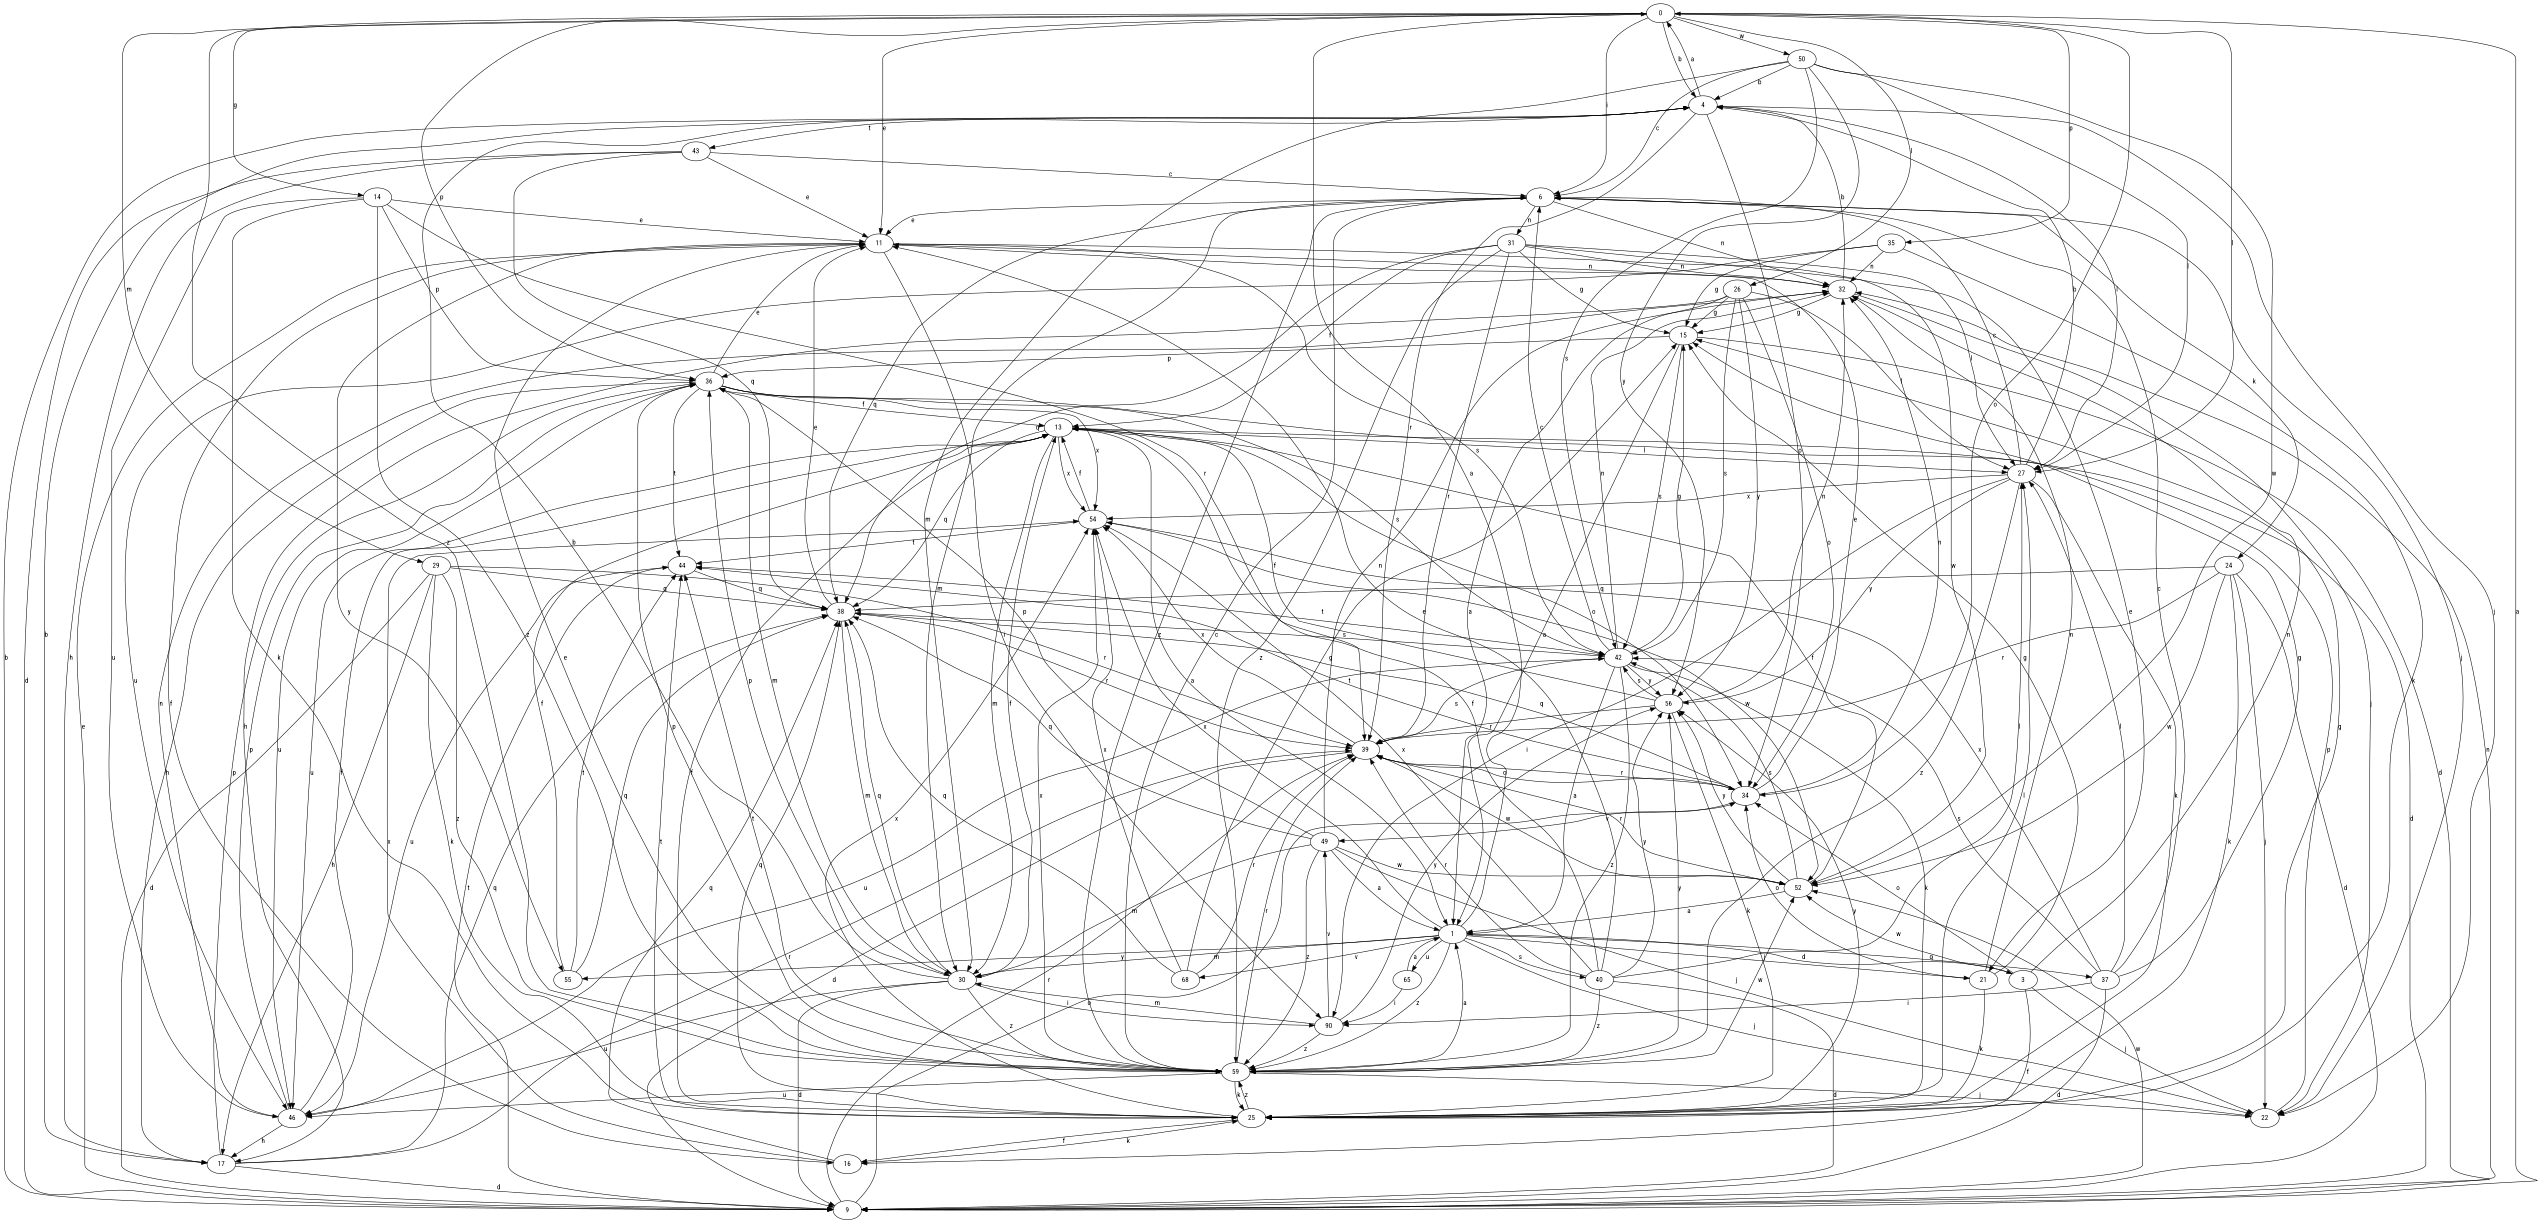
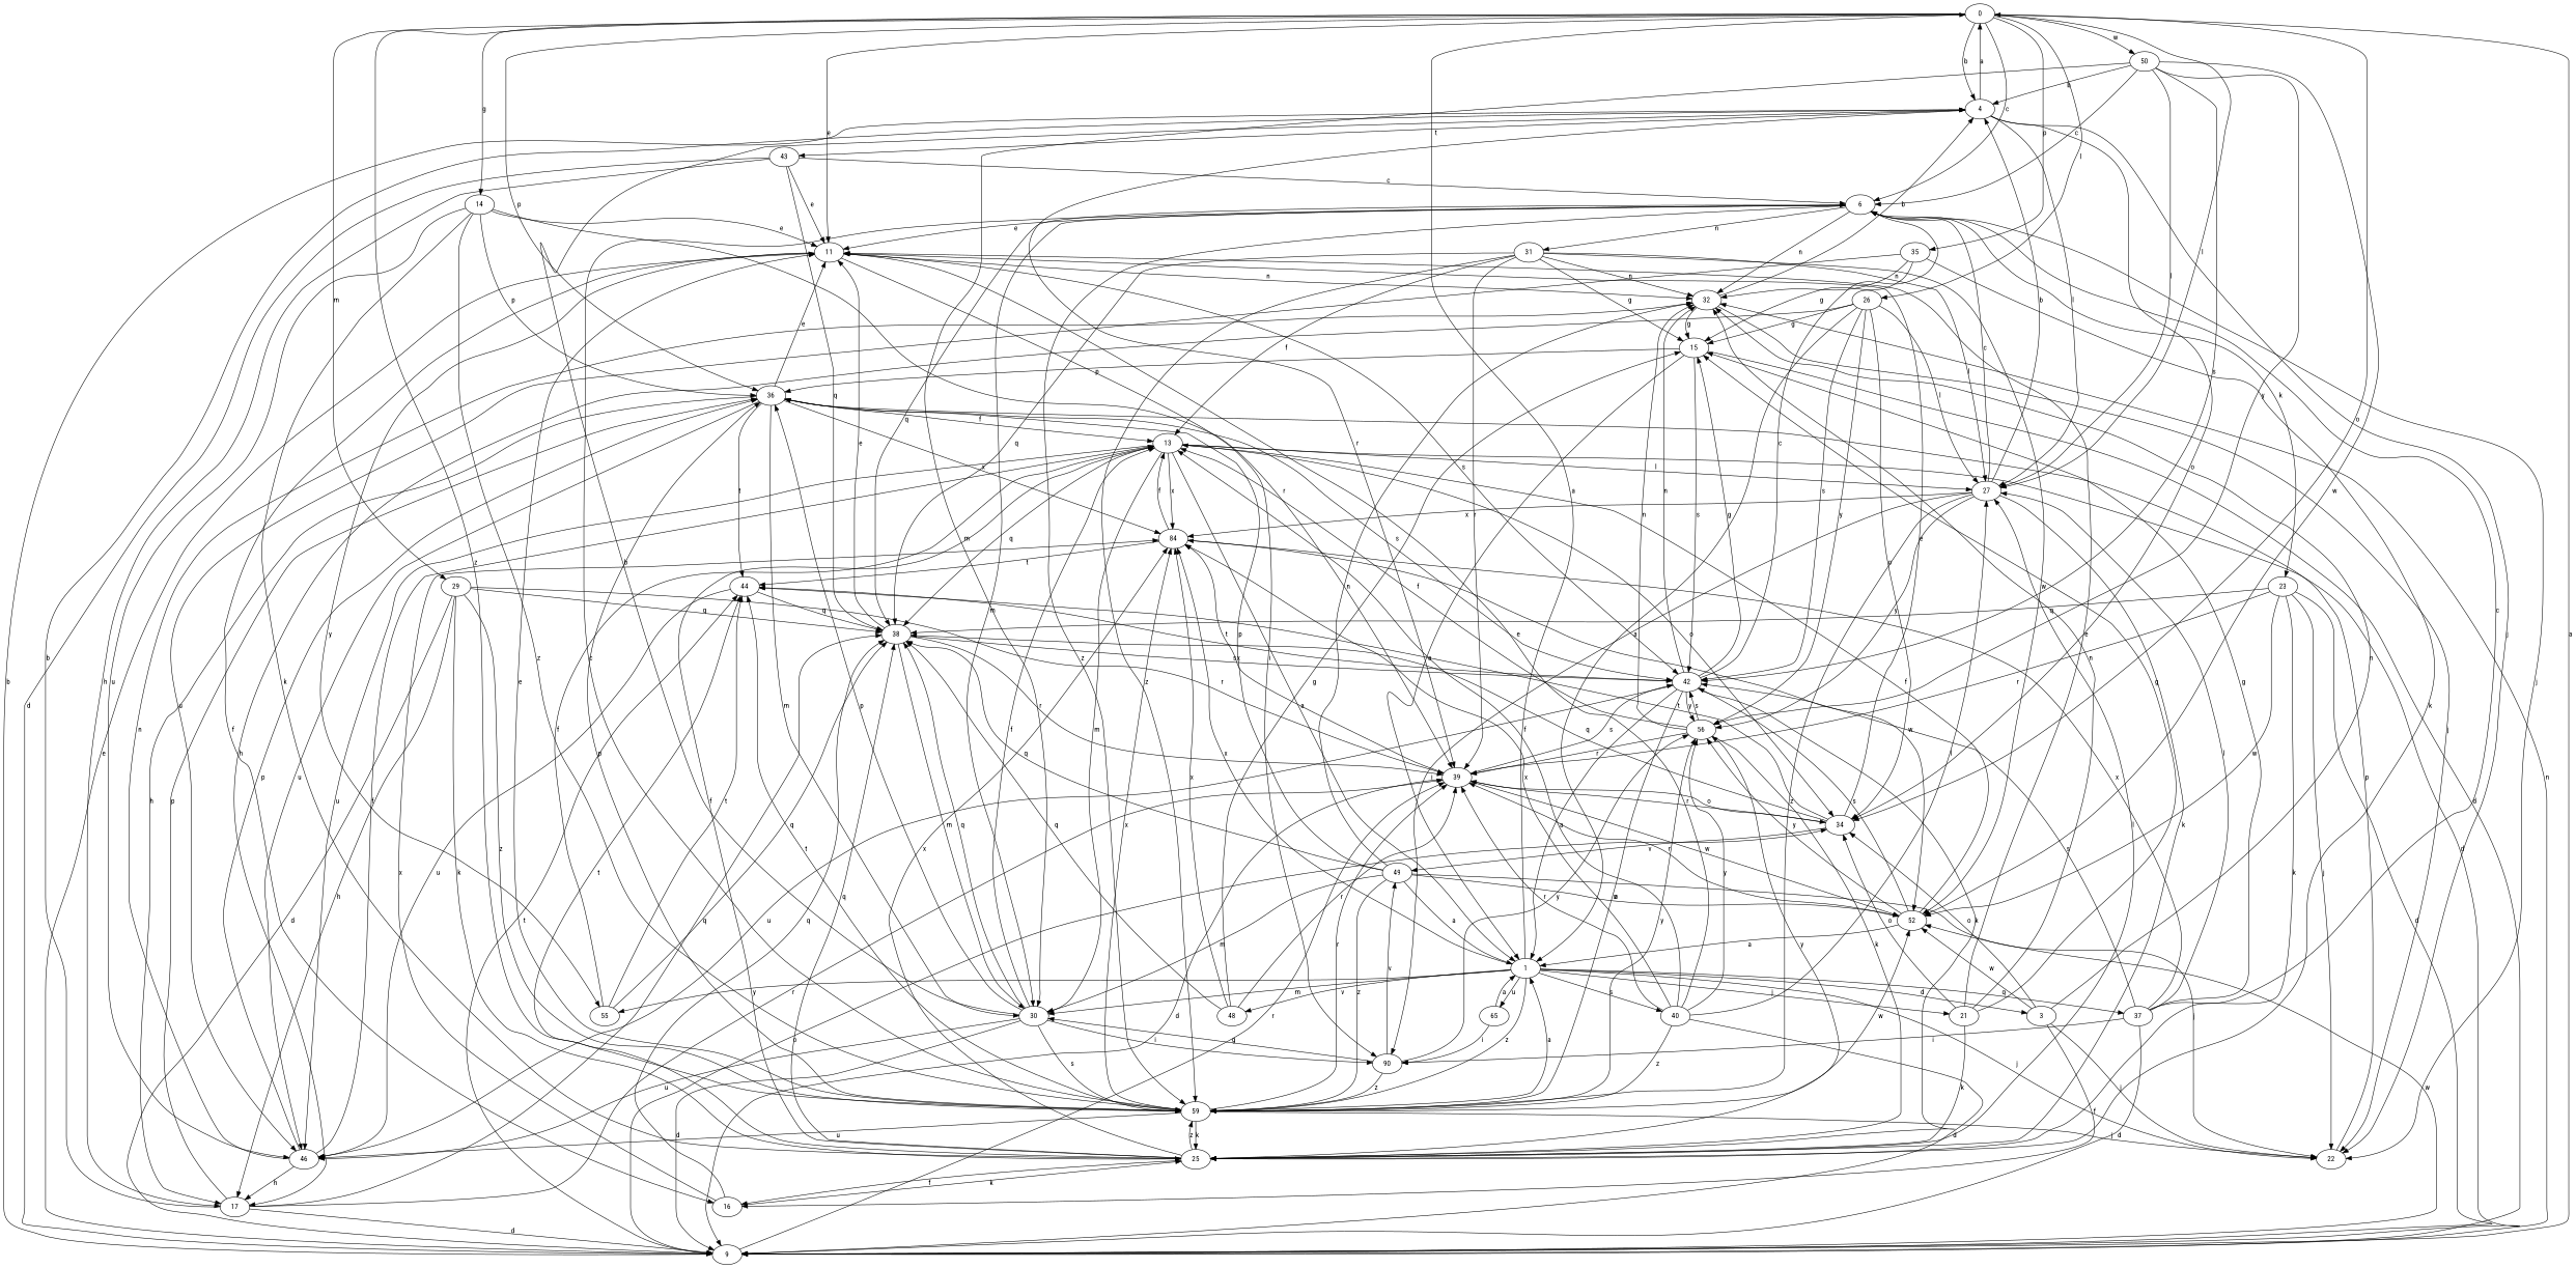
  strict digraph {
    fontname="Roboto Condensed"
    node [fontname="Roboto Condensed"]
    edge [fontname="Roboto Condensed"]
    0
    4
    6
    11
    14
    26
    27
    29
    34
    35
    36
    50
    59
    22
    39
    43
    30
-   24
+   24 [label=23]
    31
    32
    38
    55
    n23 [label=16]
    n24 [label=90]
    42
    25
    46
    1
    15
    17
    56
-   54
+   54 [label=84]
    9
    44
    49
    13
    52
    n38 [label=3]
    21
    37
    40
    n42 [label=65]
-   48 [label=68]
+   48
    0 -> 4 [label=b]
-   0 -> 6 [label=i]
+   0 -> 6 [label=c]
    0 -> 11 [label=e]
    0 -> 14 [label=g]
    0 -> 26 [label=l]
    0 -> 27 [label=l]
    0 -> 29 [label=m]
    0 -> 34 [label=o]
    0 -> 35 [label=p]
    0 -> 36 [label=p]
    0 -> 50 [label=w]
    0 -> 59 [label=z]
    4 -> 0 [label=a]
    4 -> 27 [label=l]
    4 -> 34 [label=o]
    4 -> 22 [label=j]
    4 -> 39 [label=r]
    4 -> 43 [label=t]
    6 -> 11 [label=e]
    6 -> 59 [label=z]
    6 -> 22 [label=j]
    6 -> 30 [label=m]
    6 -> 24 [label=k]
    6 -> 31 [label=n]
    6 -> 32 [label=n]
    6 -> 38 [label=q]
    11 -> 32 [label=n]
    11 -> 55 [label=y]
    11 -> n23 [label=f]
    11 -> n24 [label=i]
    11 -> 42 [label=s]
    14 -> 11 [label=e]
    14 -> 36 [label=p]
    14 -> 59 [label=z]
    14 -> 39 [label=r]
    14 -> 25 [label=k]
    14 -> 46 [label=u]
    26 -> 27 [label=l]
    26 -> 34 [label=o]
    26 -> 42 [label=s]
    26 -> 1 [label=a]
    26 -> 15 [label=g]
    26 -> 17 [label=h]
    26 -> 56 [label=y]
    27 -> 4 [label=b]
    27 -> 6 [label=c]
    27 -> 59 [label=z]
    27 -> n24 [label=i]
    27 -> 25 [label=k]
    27 -> 56 [label=y]
    27 -> 54 [label=x]
    29 -> 59 [label=z]
    29 -> 39 [label=r]
    29 -> 38 [label=q]
    29 -> 25 [label=k]
    29 -> 17 [label=h]
    29 -> 9 [label=d]
    34 -> 11 [label=e]
    34 -> 39 [label=r]
-   34 -> 32 [label=n]
    34 -> 38 [label=q]
    34 -> 44 [label=t]
    34 -> 49 [label=v]
    35 -> 32 [label=n]
    35 -> 25 [label=k]
    35 -> 46 [label=u]
    35 -> 15 [label=g]
    36 -> 11 [label=e]
    36 -> 30 [label=m]
    36 -> 42 [label=s]
    36 -> 46 [label=u]
    36 -> 17 [label=h]
    36 -> 54 [label=x]
    36 -> 44 [label=t]
    36 -> 13 [label=f]
    50 -> 4 [label=b]
    50 -> 6 [label=c]
    50 -> 27 [label=l]
    50 -> 30 [label=m]
    50 -> 42 [label=s]
    50 -> 56 [label=y]
    50 -> 52 [label=w]
    59 -> 6 [label=c]
    59 -> 11 [label=e]
    59 -> 36 [label=p]
    59 -> 22 [label=j]
    59 -> 39 [label=r]
    59 -> 25 [label=k]
    59 -> 46 [label=u]
    59 -> 1 [label=a]
    59 -> 56 [label=y]
    59 -> 54 [label=x]
    59 -> 44 [label=t]
    59 -> 52 [label=w]
    22 -> 36 [label=p]
    39 -> 34 [label=o]
    39 -> 42 [label=s]
    39 -> 54 [label=x]
    39 -> 9 [label=d]
    39 -> 52 [label=w]
    43 -> 6 [label=c]
    43 -> 11 [label=e]
    43 -> 38 [label=q]
    43 -> 17 [label=h]
    43 -> 9 [label=d]
    30 -> 4 [label=b]
    30 -> 36 [label=p]
-   30 -> 59 [label=z]
+   30 -> 59 [label=s]
    30 -> 38 [label=q]
    30 -> n24 [label=i]
    30 -> 46 [label=u]
    30 -> 9 [label=d]
    30 -> 13 [label=f]
    24 -> 22 [label=j]
    24 -> 39 [label=r]
    24 -> 38 [label=q]
    24 -> 25 [label=k]
    24 -> 9 [label=d]
    24 -> 52 [label=w]
    31 -> 27 [label=l]
    31 -> 59 [label=z]
    31 -> 39 [label=r]
    31 -> 32 [label=n]
    31 -> 38 [label=q]
    31 -> 15 [label=g]
    31 -> 13 [label=f]
    31 -> 52 [label=w]
    32 -> 4 [label=b]
    32 -> 22 [label=j]
    32 -> 15 [label=g]
    38 -> 11 [label=e]
    38 -> 39 [label=r]
    38 -> 30 [label=m]
    38 -> 42 [label=s]
    55 -> 38 [label=q]
    55 -> 44 [label=t]
    55 -> 13 [label=f]
    n23 -> 38 [label=q]
    n23 -> 25 [label=k]
    n23 -> 54 [label=x]
    n24 -> 59 [label=z]
-   n24 -> 30 [label=m]
+   n24 -> 30 [label=g]
    n24 -> 56 [label=y]
    n24 -> 49 [label=v]
    42 -> 6 [label=c]
    42 -> 59 [label=z]
    42 -> 32 [label=n]
    42 -> 25 [label=k]
    42 -> 46 [label=u]
    42 -> 1 [label=a]
    42 -> 15 [label=g]
    42 -> 56 [label=y]
    42 -> 44 [label=t]
    25 -> 27 [label=l]
    25 -> 59 [label=z]
    25 -> 38 [label=q]
    25 -> n23 [label=f]
-   25 -> 15 [label=g]
    25 -> 56 [label=y]
    25 -> 54 [label=x]
    25 -> 44 [label=t]
    25 -> 13 [label=f]
    46 -> 36 [label=p]
    46 -> 32 [label=n]
    46 -> 17 [label=h]
    46 -> 13 [label=f]
    1 -> 0 [label=a]
    1 -> 59 [label=z]
    1 -> 22 [label=j]
    1 -> 30 [label=m]
    1 -> 55 [label=y]
    1 -> 54 [label=x]
    1 -> n38 [label=d]
    1 -> 21 [label=j]
    1 -> 37 [label=q]
    1 -> 40 [label=s]
    1 -> n42 [label=u]
    1 -> 48 [label=v]
    15 -> 36 [label=p]
    15 -> 42 [label=s]
    15 -> 1 [label=a]
    15 -> 9 [label=d]
    17 -> 4 [label=b]
    17 -> 36 [label=p]
    17 -> 39 [label=r]
    17 -> 38 [label=q]
    17 -> 9 [label=d]
    56 -> 39 [label=r]
    56 -> 32 [label=n]
    56 -> 42 [label=s]
    56 -> 25 [label=k]
    56 -> 13 [label=f]
    54 -> 44 [label=t]
    54 -> 13 [label=f]
    54 -> 52 [label=w]
    9 -> 0 [label=a]
    9 -> 4 [label=b]
    9 -> 11 [label=e]
    9 -> 34 [label=o]
    9 -> 39 [label=r]
    9 -> 32 [label=n]
    9 -> 44 [label=t]
    9 -> 52 [label=w]
    44 -> 38 [label=q]
    44 -> 46 [label=u]
    49 -> 36 [label=p]
    49 -> 59 [label=z]
    49 -> 22 [label=j]
    49 -> 30 [label=m]
    49 -> 32 [label=n]
    49 -> 38 [label=q]
    49 -> 1 [label=a]
    49 -> 52 [label=w]
    13 -> 27 [label=l]
    13 -> 34 [label=o]
    13 -> 30 [label=m]
    13 -> 38 [label=q]
    13 -> 46 [label=u]
    13 -> 1 [label=a]
    13 -> 54 [label=x]
    13 -> 9 [label=d]
    52 -> 39 [label=r]
    52 -> 42 [label=s]
    52 -> 1 [label=a]
    52 -> 56 [label=y]
    52 -> 13 [label=f]
    n38 -> 34 [label=o]
    n38 -> 22 [label=j]
    n38 -> 32 [label=n]
    n38 -> n23 [label=f]
    n38 -> 52 [label=w]
-   11 -> 21 [label=e]
+   21 -> 11 [label=e]
    21 -> 34 [label=o]
    21 -> 32 [label=n]
    21 -> 25 [label=k]
    21 -> 15 [label=g]
    37 -> 6 [label=c]
    37 -> 27 [label=l]
    37 -> n24 [label=i]
    37 -> 42 [label=s]
    37 -> 15 [label=g]
    37 -> 54 [label=x]
    37 -> 9 [label=d]
    40 -> 11 [label=e]
    40 -> 27 [label=l]
    40 -> 59 [label=z]
    40 -> 39 [label=r]
    40 -> 56 [label=y]
    40 -> 54 [label=x]
    40 -> 9 [label=d]
    40 -> 13 [label=f]
    n42 -> n24 [label=i]
    n42 -> 1 [label=a]
    48 -> 39 [label=r]
    48 -> 38 [label=q]
    48 -> 15 [label=g]
    48 -> 54 [label=x]
  }
